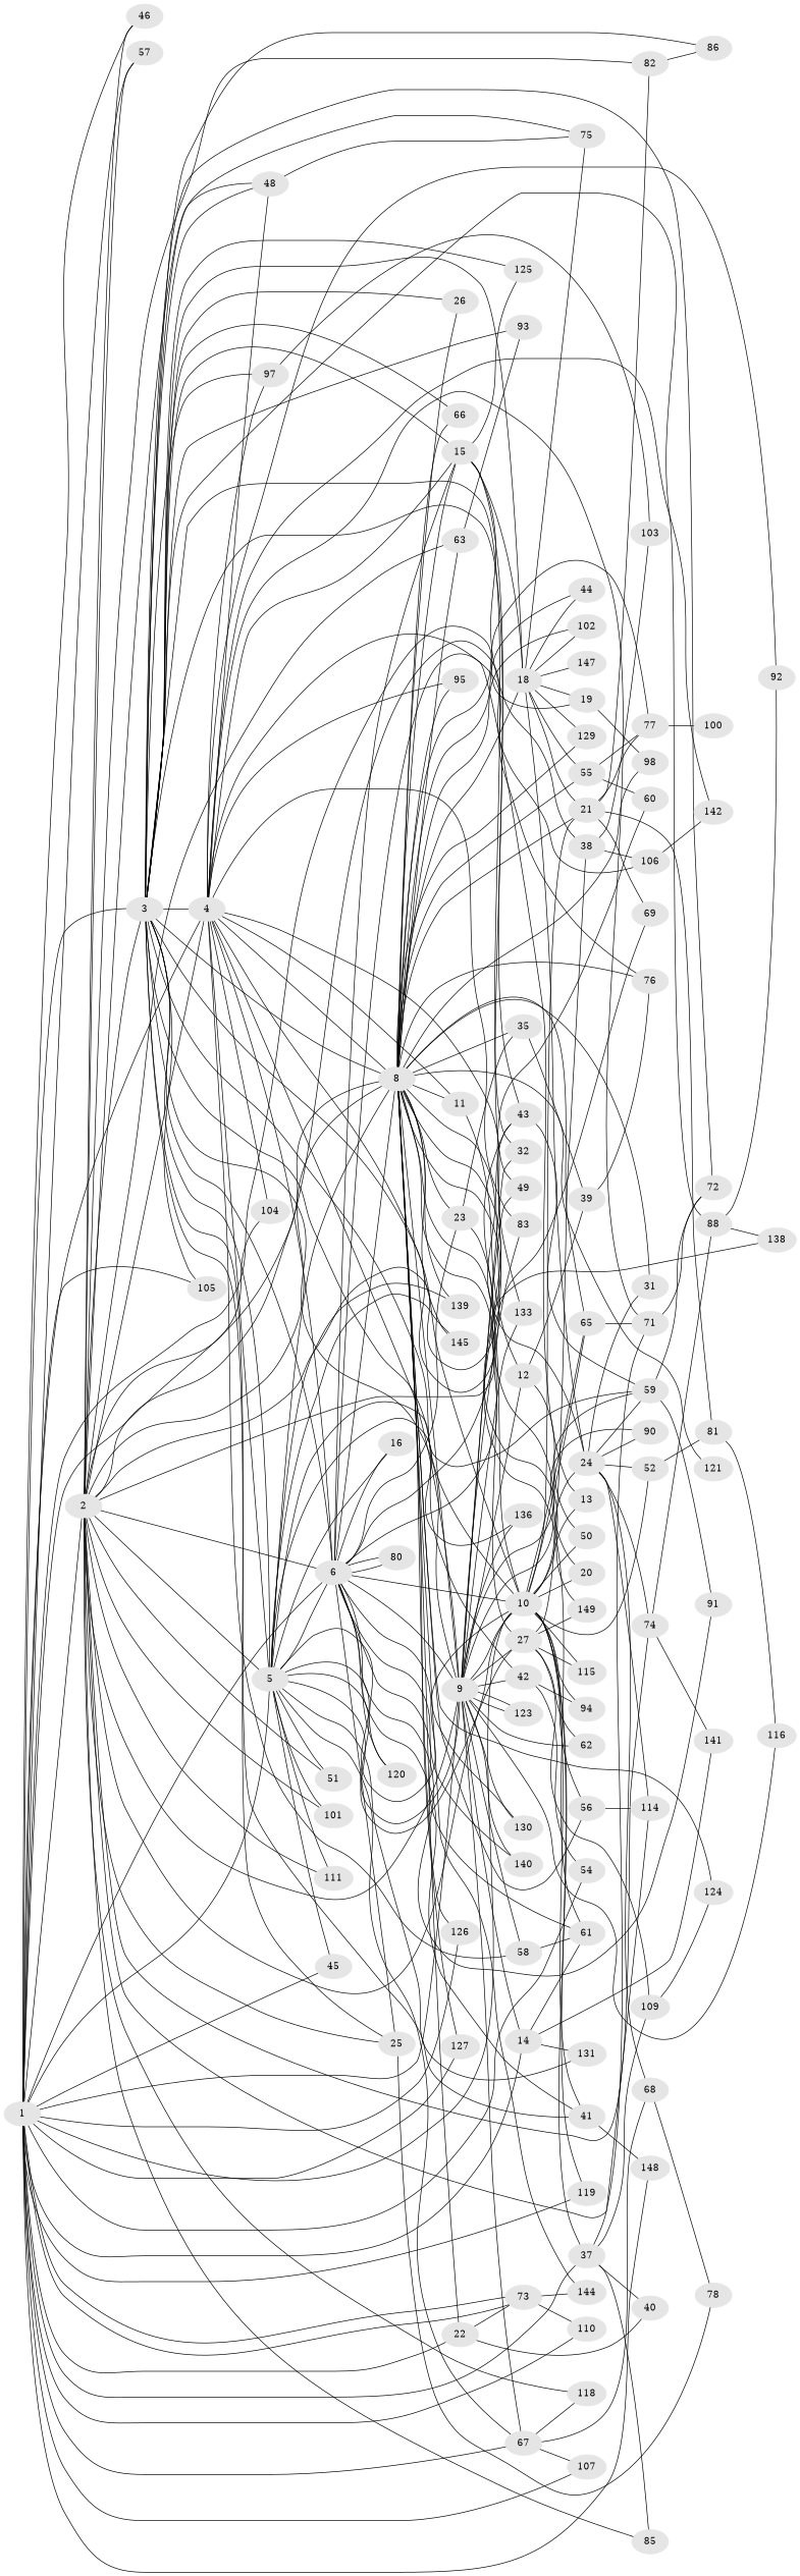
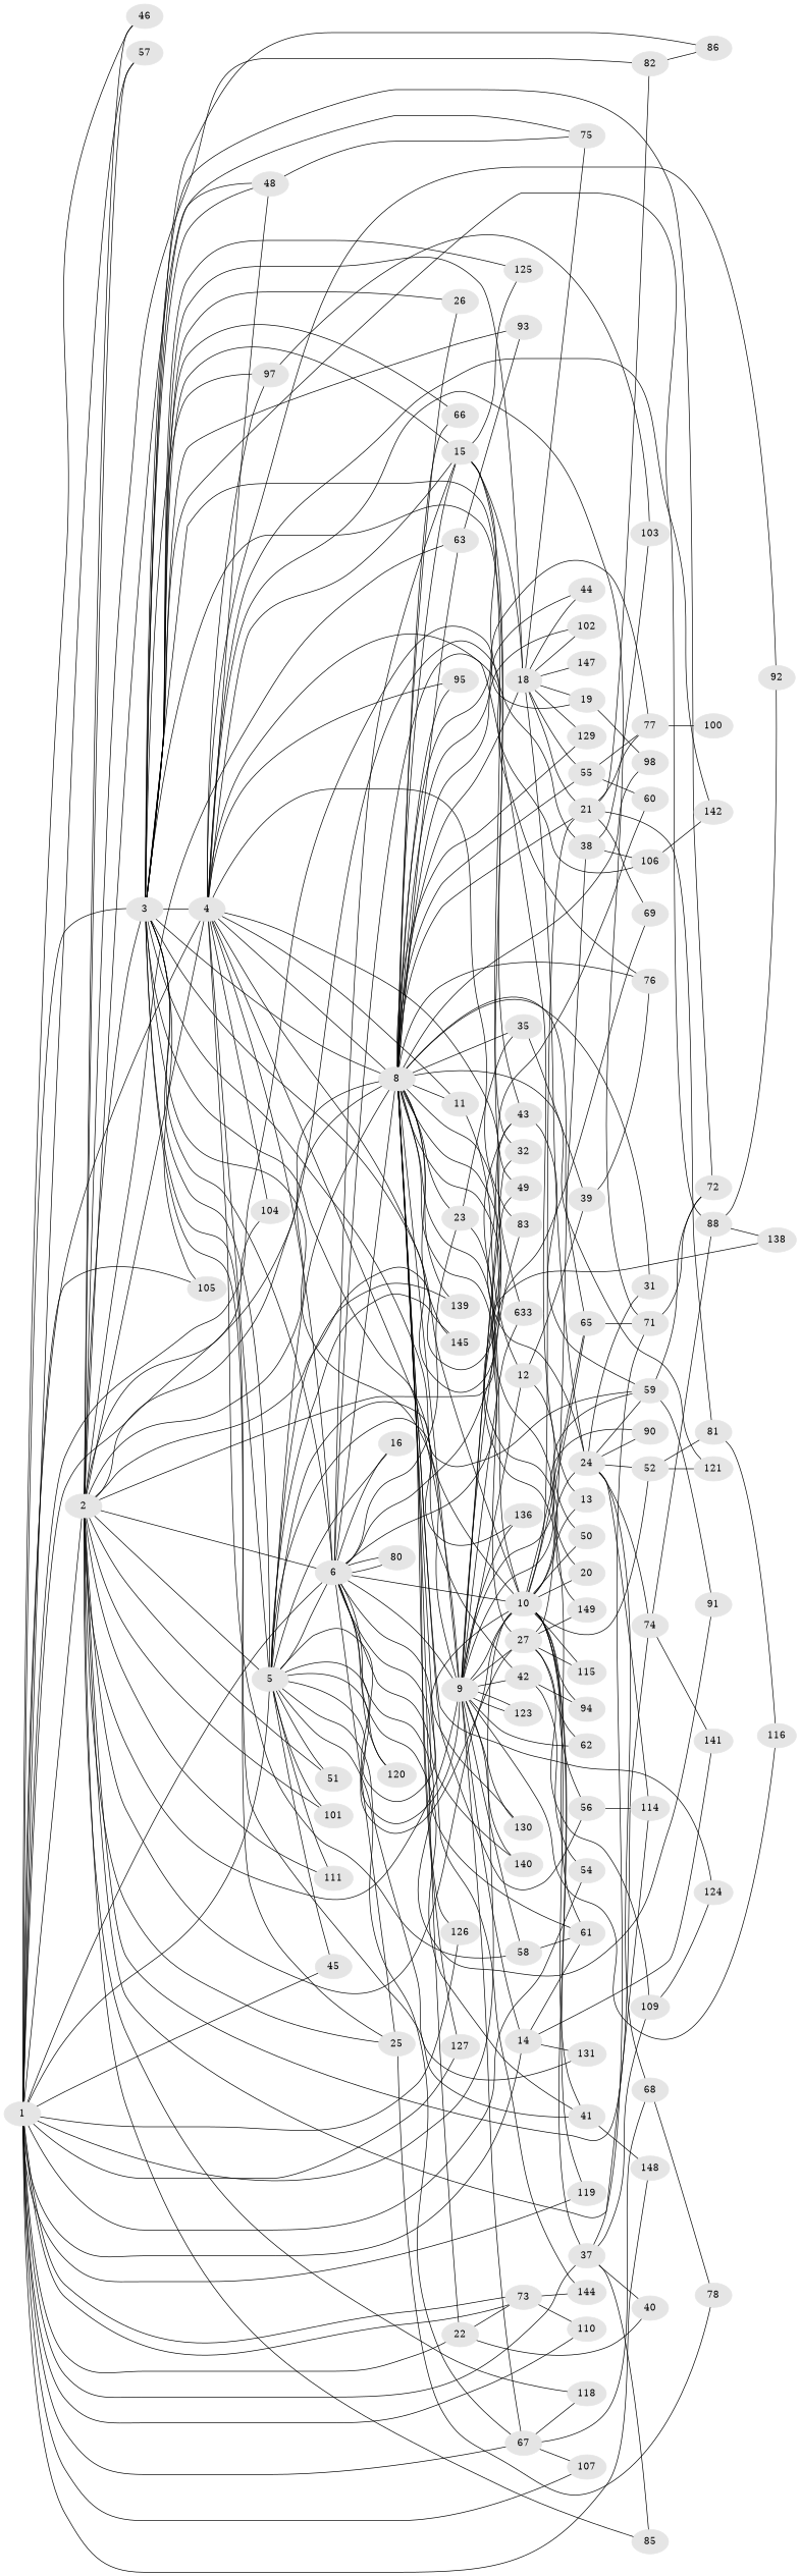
  graph {
    rankdir=LR
    node [color=gray90 style=filled]
    1 [super="+28"]
    2 [super="+30"]
    3 [super="+33"]
    4 [super="+34"]
    5 [super="+17"]
    6 [super="+87"]
    n7 [label=8 super="+8"]
    9 [super="+122"]
    10 [super="+112"]
    14 [super="+132"]
    19
    22
    37
    45
    46
    54
    57
    67 [super="+117"]
    73 [super="+99"]
    105
    107
    110
    119
    126
    127
    148
    25
    48 [super="+84"]
    51
    60
    63
    74
    82
    85
    101
    104
    106
    111
    114 [super="+134"]
    118
    138
    15 [super="+36"]
    18 [super="+135"]
    26
    32
    41 [super="+143"]
    42
    43 [super="+47"]
    49
    66
    72 [super="+108"]
    75
    86
    88
    93
    97
    125
    11
    13
    58
    71 [super="+113"]
    83
    92
    95
-   133
+   133 [label=633]
    142
    16
    27 [super="+29"]
    59 [super="+146"]
    120
    131
    136
    139
    145
    23
    61 [super="+70"]
    69
    76 [super="+128"]
    80
    91
    130
    140
    20
    21 [super="+53"]
    24 [super="+64"]
    31
    35
    44
    55 [super="+137"]
    56
    65 [super="+89"]
    77
    98
    102
    121
    124
    129
    144
    149
    12
    62
    90
    116
    123
    50
    52
    94
    115
    141
    40
    109
    68 [super="+96"]
    78
    38
    147
    103
    81
    39
    100
    1 -- 2
    1 -- 3
    1 -- 4
    1 -- 5
    1 -- 6 [weight=2]
    1 -- n7 [weight=2]
-   1 -- 9
    1 -- 10
    1 -- 14
    1 -- 19
    1 -- 22
    1 -- 37
    1 -- 45
    1 -- 46
    1 -- 54
    1 -- 57
    1 -- 67
    1 -- 73
    1 -- 73
    1 -- 105
    1 -- 107
    1 -- 110
    1 -- 119
    1 -- 126
    1 -- 127
    1 -- 148
    2 -- 3
    2 -- 4
    2 -- 5
    2 -- 6
    2 -- n7 [weight=2]
    2 -- 9
    2 -- 10
    2 -- 46
    2 -- 57
    2 -- 25
    2 -- 48
    2 -- 51
    2 -- 60
    2 -- 63
    2 -- 74
    2 -- 82
    2 -- 85
    2 -- 101
    2 -- 104
    2 -- 106
    2 -- 111
    2 -- 114
    2 -- 118
    2 -- 138
    3 -- 4 [weight=2]
    3 -- 5
    3 -- 6
    3 -- n7 [weight=2]
    3 -- 9 [weight=2]
    3 -- 10
    3 -- 105
    3 -- 25
    3 -- 48
    3 -- 15
    3 -- 18
    3 -- 26
    3 -- 32
    3 -- 41
    3 -- 42
    3 -- 43
    3 -- 49
    3 -- 66
    3 -- 72
    3 -- 75
    3 -- 86
    3 -- 88
    3 -- 93
    3 -- 97
    3 -- 125
    4 -- 5
    4 -- 6
    4 -- n7 [weight=2]
    4 -- 9
    4 -- 10
    4 -- 48
    4 -- 104
    4 -- 15
    4 -- 97
    4 -- 11
    4 -- 13
    4 -- 58
    4 -- 71
    4 -- 83
    4 -- 92
    4 -- 95
    4 -- 133
    4 -- 142
    5 -- 6
    5 -- n7 [weight=2]
    5 -- 9
    5 -- 10
    5 -- 45
    5 -- 67
    5 -- 51
    5 -- 101
    5 -- 111
    5 -- 16
    5 -- 27
    5 -- 59
    5 -- 120
    5 -- 131
    5 -- 136
    5 -- 139
    5 -- 145
    6 -- n7 [weight=2]
    6 -- 9 [weight=2]
    6 -- 10
    6 -- 25
    6 -- 15
    6 -- 41
    6 -- 43
    6 -- 16
    6 -- 120
    6 -- 23
    6 -- 61
    6 -- 69
    6 -- 76
    6 -- 80
    6 -- 80
    6 -- 91
    6 -- 130
    6 -- 140
    n7 -- 9 [weight=2]
    n7 -- 10 [weight=2]
    n7 -- 22
    n7 -- 126
    n7 -- 127
    n7 -- 63
    n7 -- 15
    n7 -- 18
    n7 -- 26
    n7 -- 66
    n7 -- 11
    n7 -- 95
    n7 -- 27
    n7 -- 139
    n7 -- 145
    n7 -- 23
    n7 -- 76
    n7 -- 20
    n7 -- 21
    n7 -- 24
    n7 -- 31
    n7 -- 35
    n7 -- 44
    n7 -- 55
    n7 -- 56
    n7 -- 65
    n7 -- 77
    n7 -- 98
    n7 -- 102
    n7 -- 121
    n7 -- 124
    n7 -- 129
    n7 -- 144
    n7 -- 149
    9 -- 10
    9 -- 14
    9 -- 67
    9 -- 32
    9 -- 42
    9 -- 49
    9 -- 58
    9 -- 83
    9 -- 133
    9 -- 27
    9 -- 59
    9 -- 136
    9 -- 130
    9 -- 140
    9 -- 12
    9 -- 62
    9 -- 90
    9 -- 116
    9 -- 123
    9 -- 123
    10 -- 37
    10 -- 119
    10 -- 41
    10 -- 13
    10 -- 20
    10 -- 21
    10 -- 24
    10 -- 56
    10 -- 65
    10 -- 65
    10 -- 50
    10 -- 52
    10 -- 94
    10 -- 115
    14 -- 131
    14 -- 61
    14 -- 141
    19 -- 98
    22 -- 73
    22 -- 40
    37 -- 85
    37 -- 71
    37 -- 40
    37 -- 109
    67 -- 107
    67 -- 118
    67 -- 68
    73 -- 110
    73 -- 144
    25 -- 78
    48 -- 75
    63 -- 93
    74 -- 88
    74 -- 141
    82 -- 86
    106 -- 142
    15 -- 18
    15 -- 43
    15 -- 125
    15 -- 38
    18 -- 19
    18 -- 75
    18 -- 21
    18 -- 24
    18 -- 44
    18 -- 55
    18 -- 102
    18 -- 129
    18 -- 147
    41 -- 148
    42 -- 54
    42 -- 94
    43 -- 59
    88 -- 138
    88 -- 92
    97 -- 103
    11 -- 12
    58 -- 61
    71 -- 72
    27 -- 149
    27 -- 62
    27 -- 115
    27 -- 109
    27 -- 38
    59 -- 72
    59 -- 91
    23 -- 61
    23 -- 35
    21 -- 82
    21 -- 69
    21 -- 77
    21 -- 81
    24 -- 74
    24 -- 114
    24 -- 59
    24 -- 31
    24 -- 90
    24 -- 52
    24 -- 68 [weight=2]
    35 -- 39
    55 -- 60
    55 -- 77
    56 -- 114
    65 -- 71
    77 -- 100
    12 -- 50
    12 -- 39
+   52 -- 121
    52 -- 81
    109 -- 124
    68 -- 78
    38 -- 106
    38 -- 103
    81 -- 116
    39 -- 76
  }
